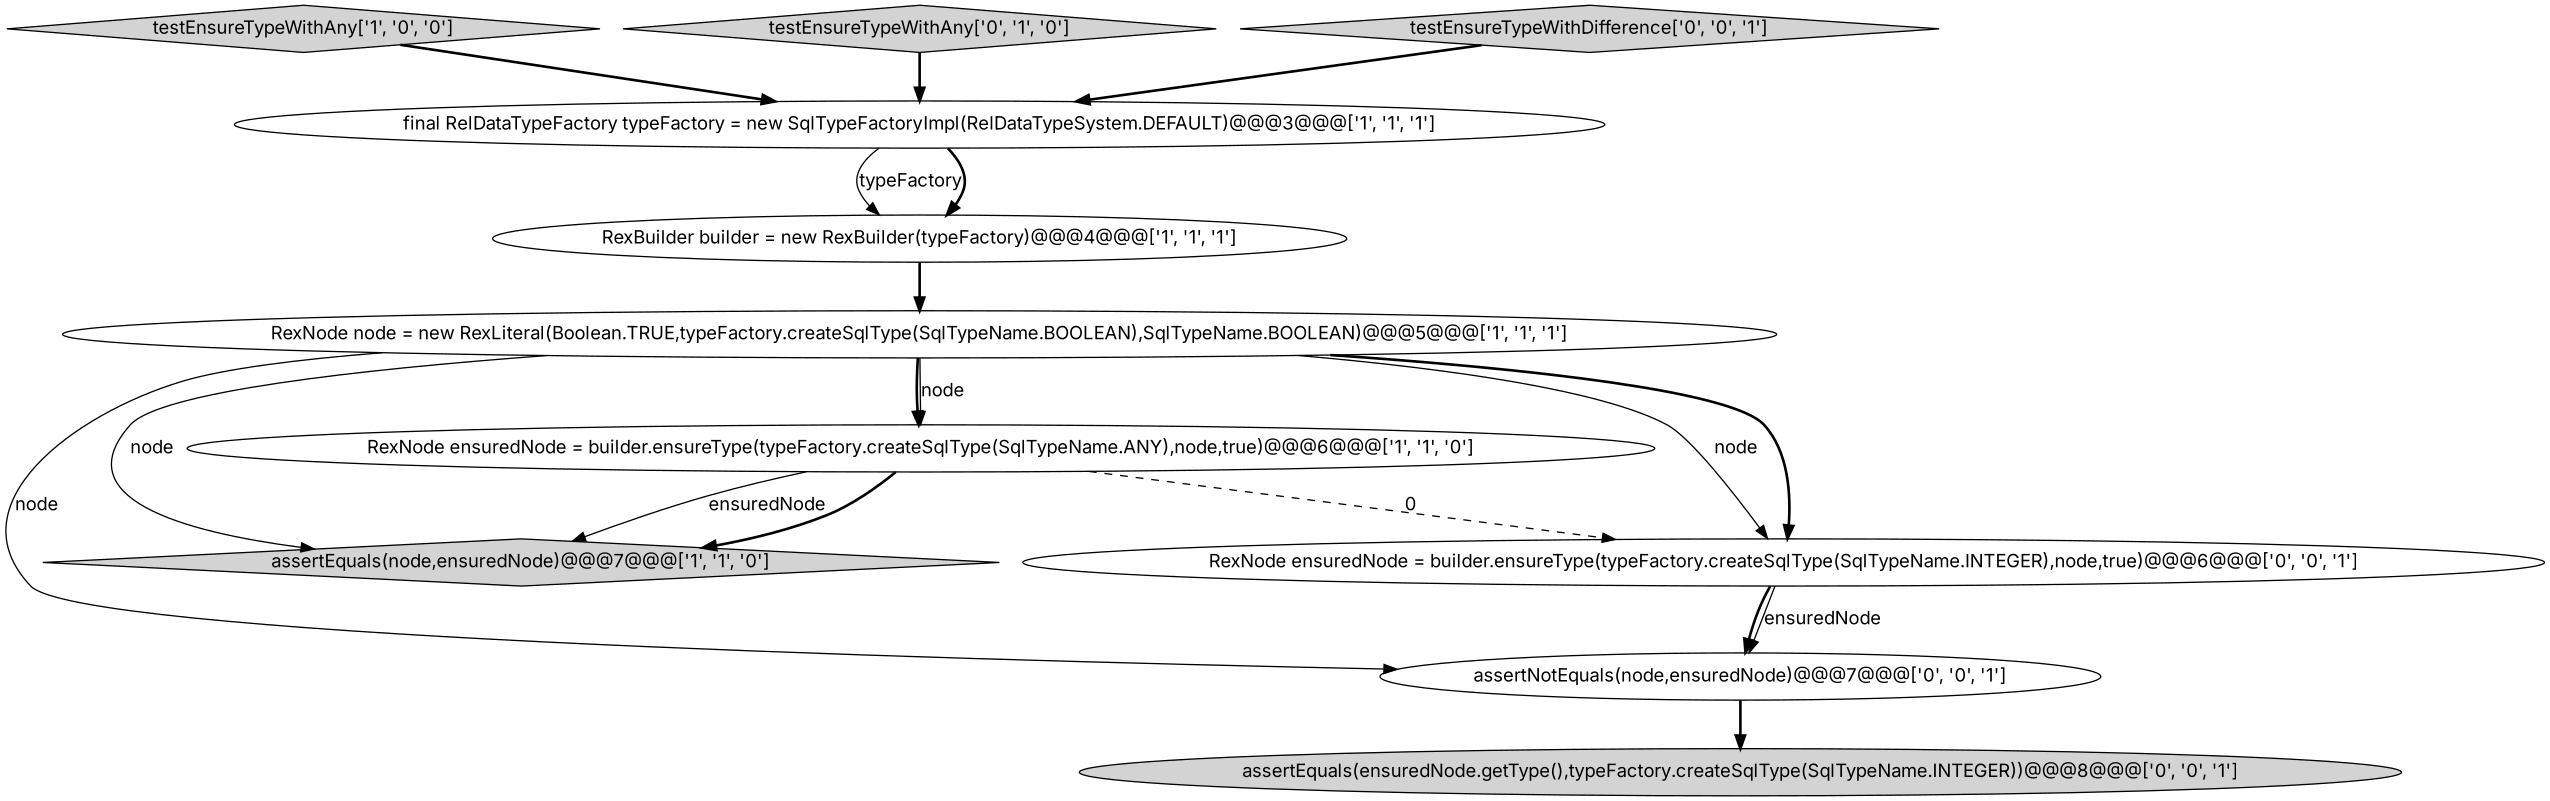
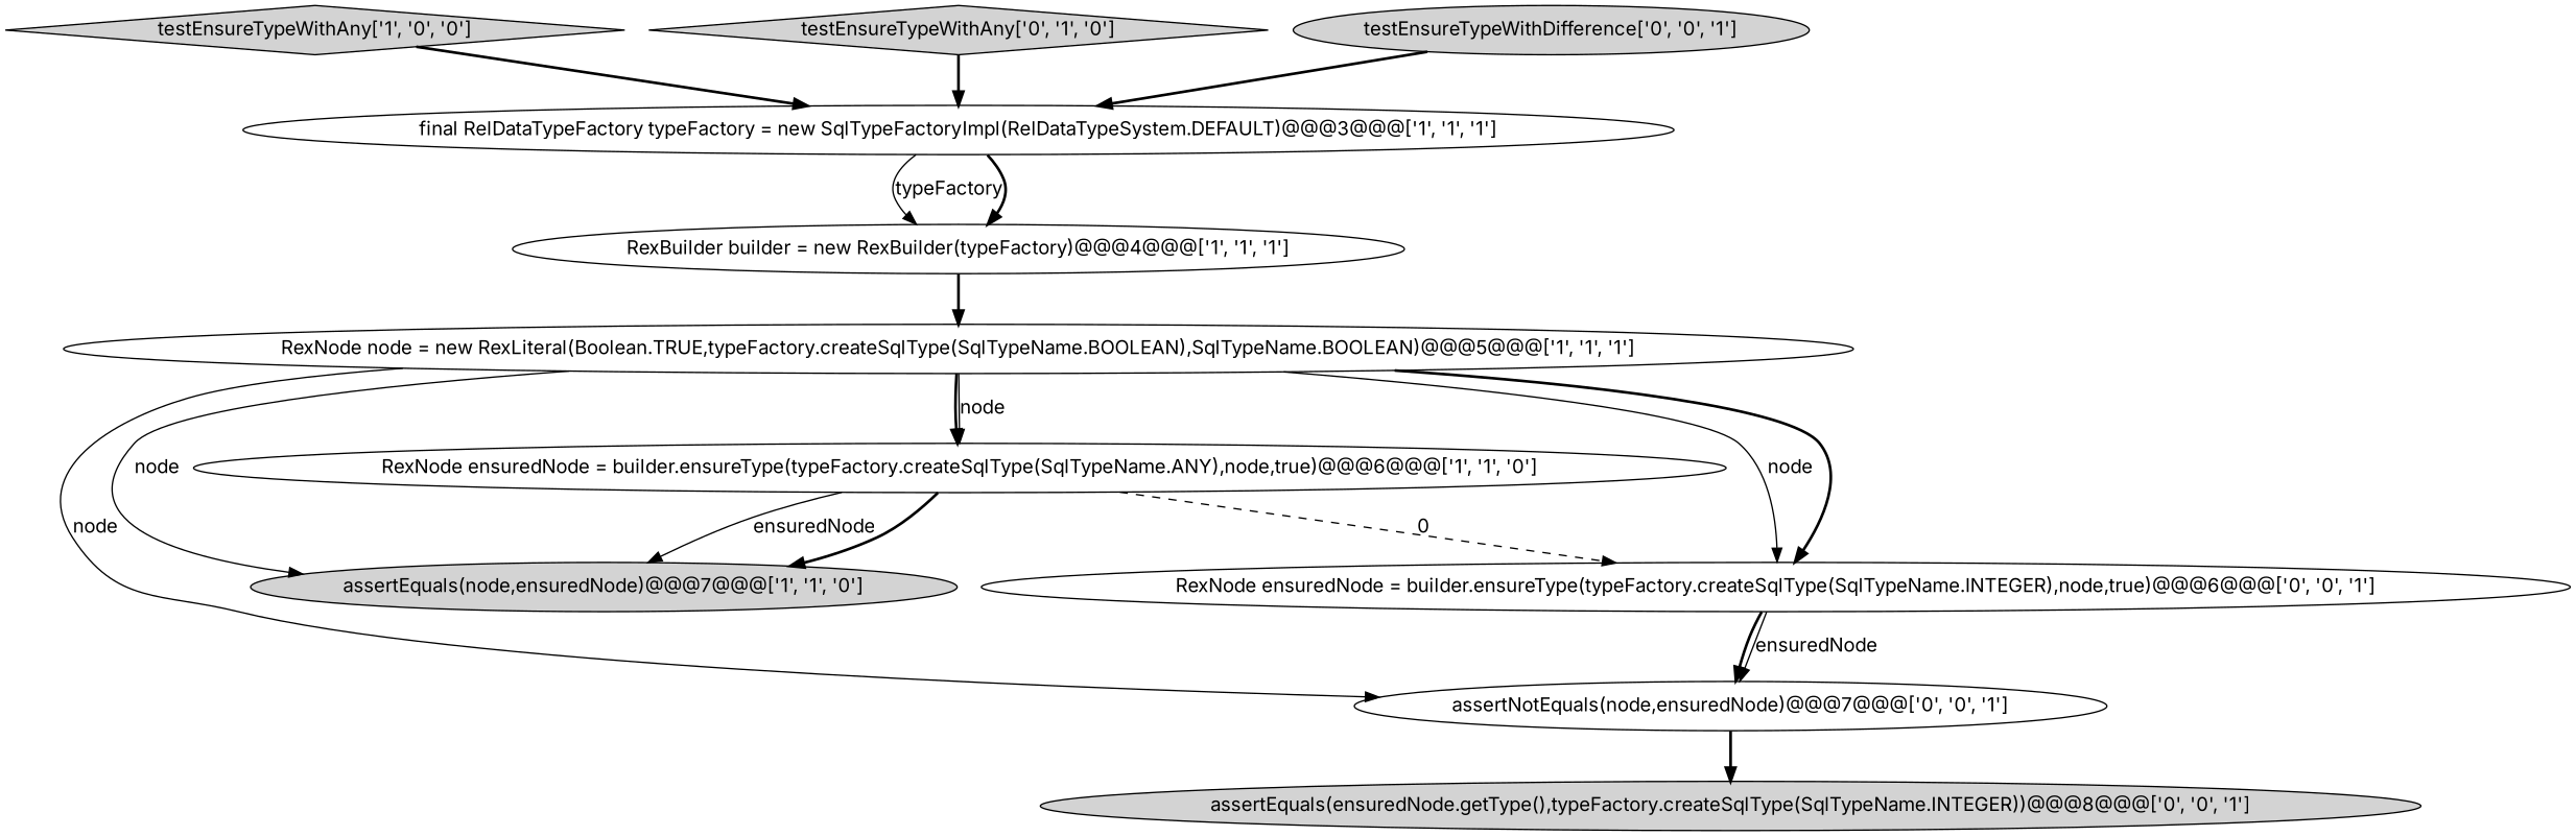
  digraph {
    fontname=Inter
    node [fillcolor=white fontname=Inter shape=ellipse style=filled]
    edge [fontname=Inter style=bold]
    n1 [label="final RelDataTypeFactory typeFactory = new SqlTypeFactoryImpl(RelDataTypeSystem.DEFAULT)@@@3@@@['1', '1', '1']"]
    n2 [label="RexBuilder builder = new RexBuilder(typeFactory)@@@4@@@['1', '1', '1']"]
    n3 [label="RexNode node = new RexLiteral(Boolean.TRUE,typeFactory.createSqlType(SqlTypeName.BOOLEAN),SqlTypeName.BOOLEAN)@@@5@@@['1', '1', '1']"]
    n4 [fillcolor=lightgray label="testEnsureTypeWithAny['1', '0', '0']" shape=diamond]
    n5 [label="assertNotEquals(node,ensuredNode)@@@7@@@['0', '0', '1']"]
    n6 [label="RexNode ensuredNode = builder.ensureType(typeFactory.createSqlType(SqlTypeName.ANY),node,true)@@@6@@@['1', '1', '0']"]
    n7 [label="RexNode ensuredNode = builder.ensureType(typeFactory.createSqlType(SqlTypeName.INTEGER),node,true)@@@6@@@['0', '0', '1']"]
-   n8 [fillcolor=lightgray label="assertEquals(node,ensuredNode)@@@7@@@['1', '1', '0']" shape=diamond]
+   n8 [fillcolor=lightgray label="assertEquals(node,ensuredNode)@@@7@@@['1', '1', '0']"]
    n9 [fillcolor=lightgray label="assertEquals(ensuredNode.getType(),typeFactory.createSqlType(SqlTypeName.INTEGER))@@@8@@@['0', '0', '1']"]
    n10 [fillcolor=lightgray label="testEnsureTypeWithAny['0', '1', '0']" shape=diamond]
-   n11 [fillcolor=lightgray label="testEnsureTypeWithDifference['0', '0', '1']" shape=diamond]
+   n11 [fillcolor=lightgray label="testEnsureTypeWithDifference['0', '0', '1']"]
    n1 -> n2 [label=typeFactory style=solid]
    n1 -> n2
    n2 -> n3
    n3 -> n5 [label="node" style=solid]
    n3 -> n6
    n3 -> n6 [label="node" style=solid]
    n3 -> n7 [label="node" style=solid]
    n3 -> n7
    n3 -> n8 [label="node" style=solid]
    n4 -> n1
    n5 -> n9
    n6 -> n7 [label=0 style=dashed]
    n6 -> n8 [label=ensuredNode style=solid]
    n6 -> n8
    n7 -> n5 [label=ensuredNode style=solid]
    n7 -> n5
    n10 -> n1
    n11 -> n1
  }
